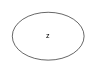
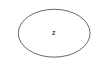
  <mxCell id="0" />
  <mxCell id="1" parent="0" />
- <mxCell id="2" value="z" style="ellipse;whiteSpace=wrap;html=1;" vertex="1" parent="1"><mxGeometry x="20" y="20" width="120" height="80" as="geometry" /></mxCell>
+ <mxCell id="2" value="z" style="ellipse;whiteSpace=wrap;html=1;" vertex="1" parent="1"><mxGeometry x="30" y="15" width="120" height="80" as="geometry" /></mxCell>
